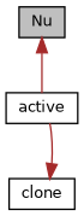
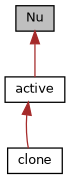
  digraph {
    rankdir=TB
    node [color=black fontname=Helvetica fontsize=10 shape=record]
    edge [color=brown dir=back fontname=Helvetica fontsize=10 labelfontname=Helvetica labelfontsize=10 style=solid]
    n1 [fillcolor=grey75 fontcolor=black height=0.2 label=Nu style=filled width=0.4]
    n2 [height=0.2 label=active width=0.4]
    n3 [height=0.2 label=clone width=0.4]
    n1 -> n2
-   n3 -> n2
+   n2 -> n3
  }
